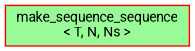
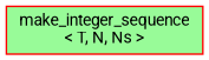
  digraph {
    rankdir=LR
    fontname=Roboto
-   n1 [color=red fillcolor=palegreen fontname=Roboto fontsize=10 height=0.2 label="make_sequence_sequence\l\< T, N, Ns \>" shape=box style=filled width=0.4]
+   n1 [color=red fillcolor=palegreen fontname=Roboto fontsize=10 height=0.2 label="make_integer_sequence\l\< T, N, Ns \>" shape=box style=filled width=0.4]
  }
